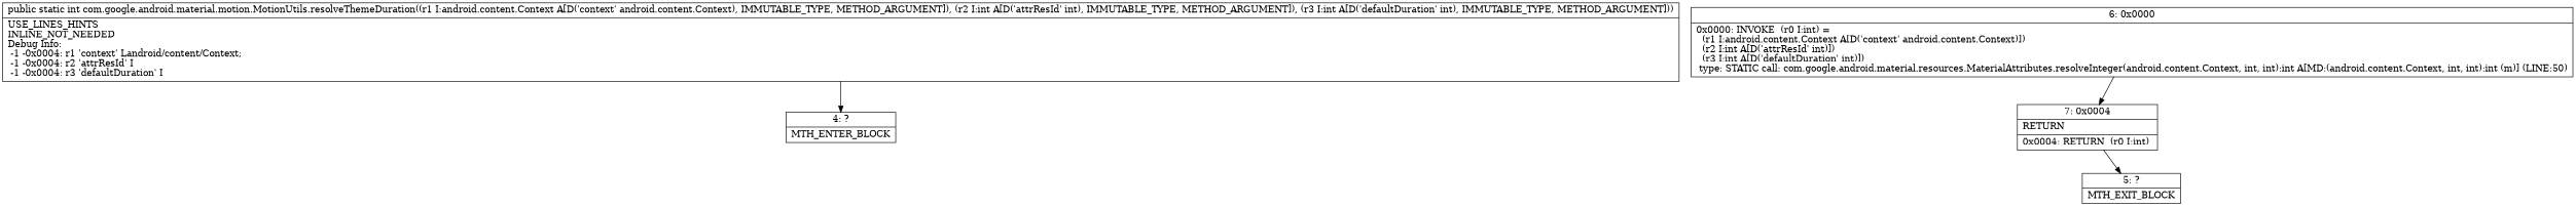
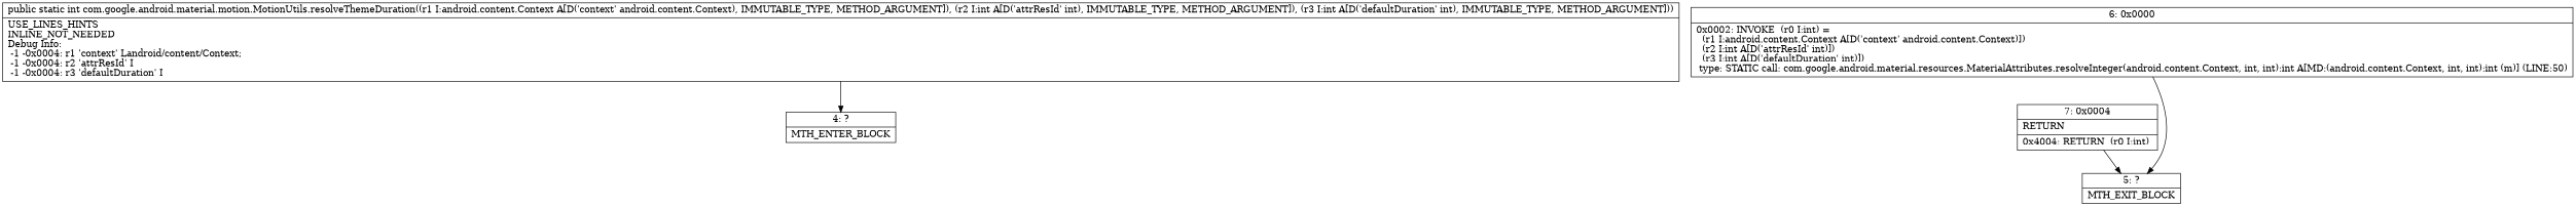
  digraph {
    node [shape=record]
    n1 [label="{4\:\ ?|MTH_ENTER_BLOCK\l}"]
-   n2 [label="{6\:\ 0x0000|0x0000: INVOKE  (r0 I:int) = \l  (r1 I:android.content.Context A[D('context' android.content.Context)])\l  (r2 I:int A[D('attrResId' int)])\l  (r3 I:int A[D('defaultDuration' int)])\l type: STATIC call: com.google.android.material.resources.MaterialAttributes.resolveInteger(android.content.Context, int, int):int A[MD:(android.content.Context, int, int):int (m)] (LINE:50)\l}"]
-   n3 [label="{7\:\ 0x0004|RETURN\l|0x0004: RETURN  (r0 I:int) \l}"]
+   n2 [label="{6\:\ 0x0000|0x0002: INVOKE  (r0 I:int) = \l  (r1 I:android.content.Context A[D('context' android.content.Context)])\l  (r2 I:int A[D('attrResId' int)])\l  (r3 I:int A[D('defaultDuration' int)])\l type: STATIC call: com.google.android.material.resources.MaterialAttributes.resolveInteger(android.content.Context, int, int):int A[MD:(android.content.Context, int, int):int (m)] (LINE:50)\l}"]
+   n3 [label="{7\:\ 0x0004|RETURN\l|0x4004: RETURN  (r0 I:int) \l}"]
    n4 [label="{5\:\ ?|MTH_EXIT_BLOCK\l}"]
    n5 [label="{public static int com.google.android.material.motion.MotionUtils.resolveThemeDuration((r1 I:android.content.Context A[D('context' android.content.Context), IMMUTABLE_TYPE, METHOD_ARGUMENT]), (r2 I:int A[D('attrResId' int), IMMUTABLE_TYPE, METHOD_ARGUMENT]), (r3 I:int A[D('defaultDuration' int), IMMUTABLE_TYPE, METHOD_ARGUMENT]))  | USE_LINES_HINTS\lINLINE_NOT_NEEDED\lDebug Info:\l  \-1 \-0x0004: r1 'context' Landroid\/content\/Context;\l  \-1 \-0x0004: r2 'attrResId' I\l  \-1 \-0x0004: r3 'defaultDuration' I\l}"]
-   n2 -> n3
+   n2 -> n4
    n3 -> n4
    n5 -> n1
  }
